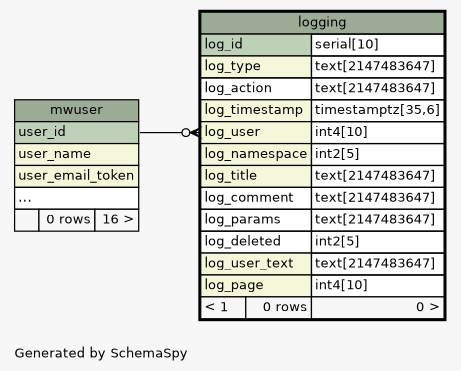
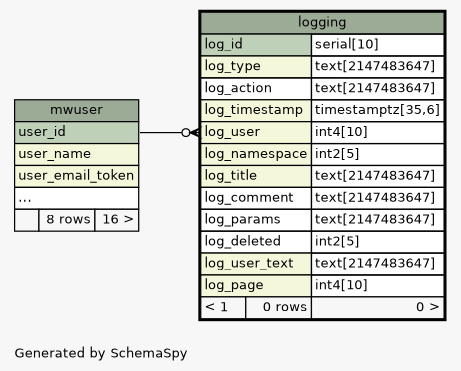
  digraph {
    bgcolor="#f7f7f7"
    fontname=Helvetica
    fontsize=11
    label="\nGenerated by SchemaSpy"
    labeljust=l
    nodesep=0.18
    rankdir=RL
    ranksep=0.46
    node [fontname=Helvetica fontsize=11 shape=plaintext]
    n1 [label=<     <TABLE BORDER="2" CELLBORDER="1" CELLSPACING="0" BGCOLOR="#ffffff">       <TR><TD COLSPAN="3" BGCOLOR="#9bab96" ALIGN="CENTER">logging</TD></TR>       <TR><TD PORT="log_id" COLSPAN="2" BGCOLOR="#bed1b8" ALIGN="LEFT">log_id</TD><TD PORT="log_id.type" ALIGN="LEFT">serial[10]</TD></TR>       <TR><TD PORT="log_type" COLSPAN="2" BGCOLOR="#f4f7da" ALIGN="LEFT">log_type</TD><TD PORT="log_type.type" ALIGN="LEFT">text[2147483647]</TD></TR>       <TR><TD PORT="log_action" COLSPAN="2" ALIGN="LEFT">log_action</TD><TD PORT="log_action.type" ALIGN="LEFT">text[2147483647]</TD></TR>       <TR><TD PORT="log_timestamp" COLSPAN="2" BGCOLOR="#f4f7da" ALIGN="LEFT">log_timestamp</TD><TD PORT="log_timestamp.type" ALIGN="LEFT">timestamptz[35,6]</TD></TR>       <TR><TD PORT="log_user" COLSPAN="2" BGCOLOR="#f4f7da" ALIGN="LEFT">log_user</TD><TD PORT="log_user.type" ALIGN="LEFT">int4[10]</TD></TR>       <TR><TD PORT="log_namespace" COLSPAN="2" BGCOLOR="#f4f7da" ALIGN="LEFT">log_namespace</TD><TD PORT="log_namespace.type" ALIGN="LEFT">int2[5]</TD></TR>       <TR><TD PORT="log_title" COLSPAN="2" BGCOLOR="#f4f7da" ALIGN="LEFT">log_title</TD><TD PORT="log_title.type" ALIGN="LEFT">text[2147483647]</TD></TR>       <TR><TD PORT="log_comment" COLSPAN="2" ALIGN="LEFT">log_comment</TD><TD PORT="log_comment.type" ALIGN="LEFT">text[2147483647]</TD></TR>       <TR><TD PORT="log_params" COLSPAN="2" ALIGN="LEFT">log_params</TD><TD PORT="log_params.type" ALIGN="LEFT">text[2147483647]</TD></TR>       <TR><TD PORT="log_deleted" COLSPAN="2" ALIGN="LEFT">log_deleted</TD><TD PORT="log_deleted.type" ALIGN="LEFT">int2[5]</TD></TR>       <TR><TD PORT="log_user_text" COLSPAN="2" BGCOLOR="#f4f7da" ALIGN="LEFT">log_user_text</TD><TD PORT="log_user_text.type" ALIGN="LEFT">text[2147483647]</TD></TR>       <TR><TD PORT="log_page" COLSPAN="2" BGCOLOR="#f4f7da" ALIGN="LEFT">log_page</TD><TD PORT="log_page.type" ALIGN="LEFT">int4[10]</TD></TR>       <TR><TD ALIGN="LEFT" BGCOLOR="#f7f7f7">&lt; 1</TD><TD ALIGN="RIGHT" BGCOLOR="#f7f7f7">0 rows</TD><TD ALIGN="RIGHT" BGCOLOR="#f7f7f7">0 &gt;</TD></TR>     </TABLE>>]
-   n2 [label=<     <TABLE BORDER="0" CELLBORDER="1" CELLSPACING="0" BGCOLOR="#ffffff">       <TR><TD COLSPAN="3" BGCOLOR="#9bab96" ALIGN="CENTER">mwuser</TD></TR>       <TR><TD PORT="user_id" COLSPAN="3" BGCOLOR="#bed1b8" ALIGN="LEFT">user_id</TD></TR>       <TR><TD PORT="user_name" COLSPAN="3" BGCOLOR="#f4f7da" ALIGN="LEFT">user_name</TD></TR>       <TR><TD PORT="user_email_token" COLSPAN="3" BGCOLOR="#f4f7da" ALIGN="LEFT">user_email_token</TD></TR>       <TR><TD PORT="elipses" COLSPAN="3" ALIGN="LEFT">...</TD></TR>       <TR><TD ALIGN="LEFT" BGCOLOR="#f7f7f7">  </TD><TD ALIGN="RIGHT" BGCOLOR="#f7f7f7">0 rows</TD><TD ALIGN="RIGHT" BGCOLOR="#f7f7f7">16 &gt;</TD></TR>     </TABLE>>]
+   n2 [label=<     <TABLE BORDER="0" CELLBORDER="1" CELLSPACING="0" BGCOLOR="#ffffff">       <TR><TD COLSPAN="3" BGCOLOR="#9bab96" ALIGN="CENTER">mwuser</TD></TR>       <TR><TD PORT="user_id" COLSPAN="3" BGCOLOR="#bed1b8" ALIGN="LEFT">user_id</TD></TR>       <TR><TD PORT="user_name" COLSPAN="3" BGCOLOR="#f4f7da" ALIGN="LEFT">user_name</TD></TR>       <TR><TD PORT="user_email_token" COLSPAN="3" BGCOLOR="#f4f7da" ALIGN="LEFT">user_email_token</TD></TR>       <TR><TD PORT="elipses" COLSPAN="3" ALIGN="LEFT">...</TD></TR>       <TR><TD ALIGN="LEFT" BGCOLOR="#f7f7f7">  </TD><TD ALIGN="RIGHT" BGCOLOR="#f7f7f7">8 rows</TD><TD ALIGN="RIGHT" BGCOLOR="#f7f7f7">16 &gt;</TD></TR>     </TABLE>>]
    n1 -> n2 [arrowhead=none arrowsize=0.8 arrowtail=crowodot dir=back headport="user_id:e" tailport="log_user:w"]
  }
